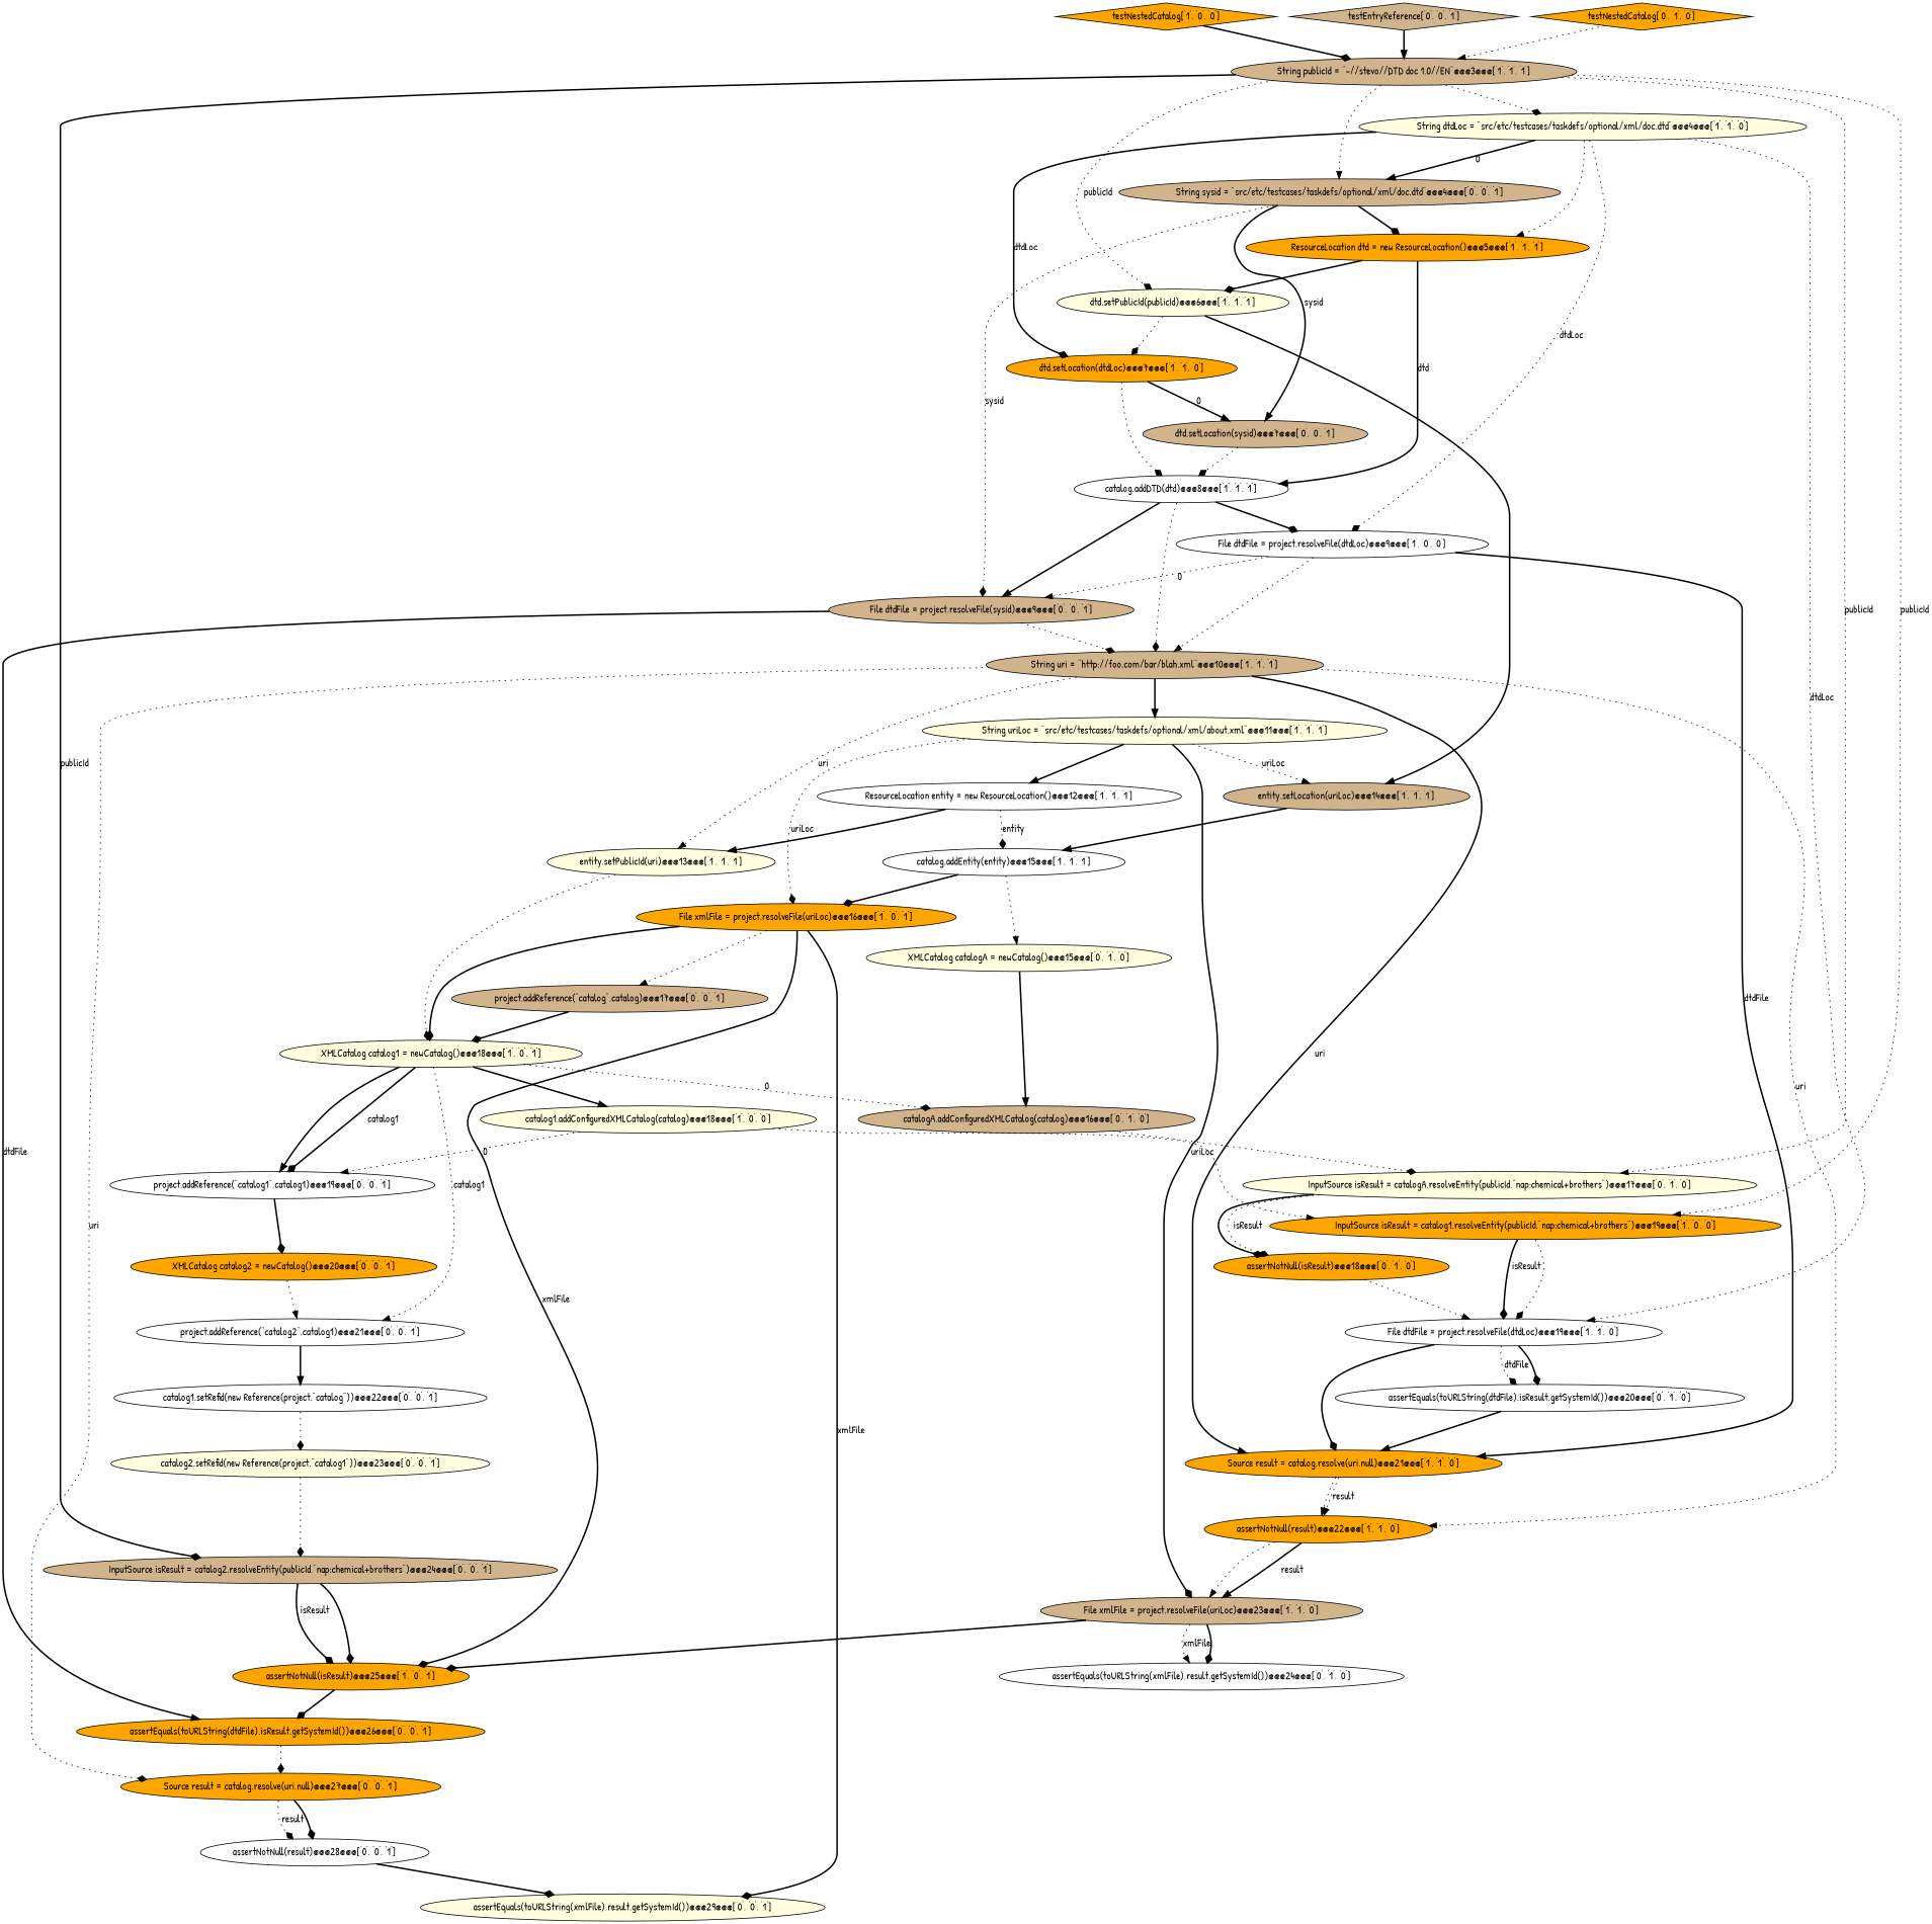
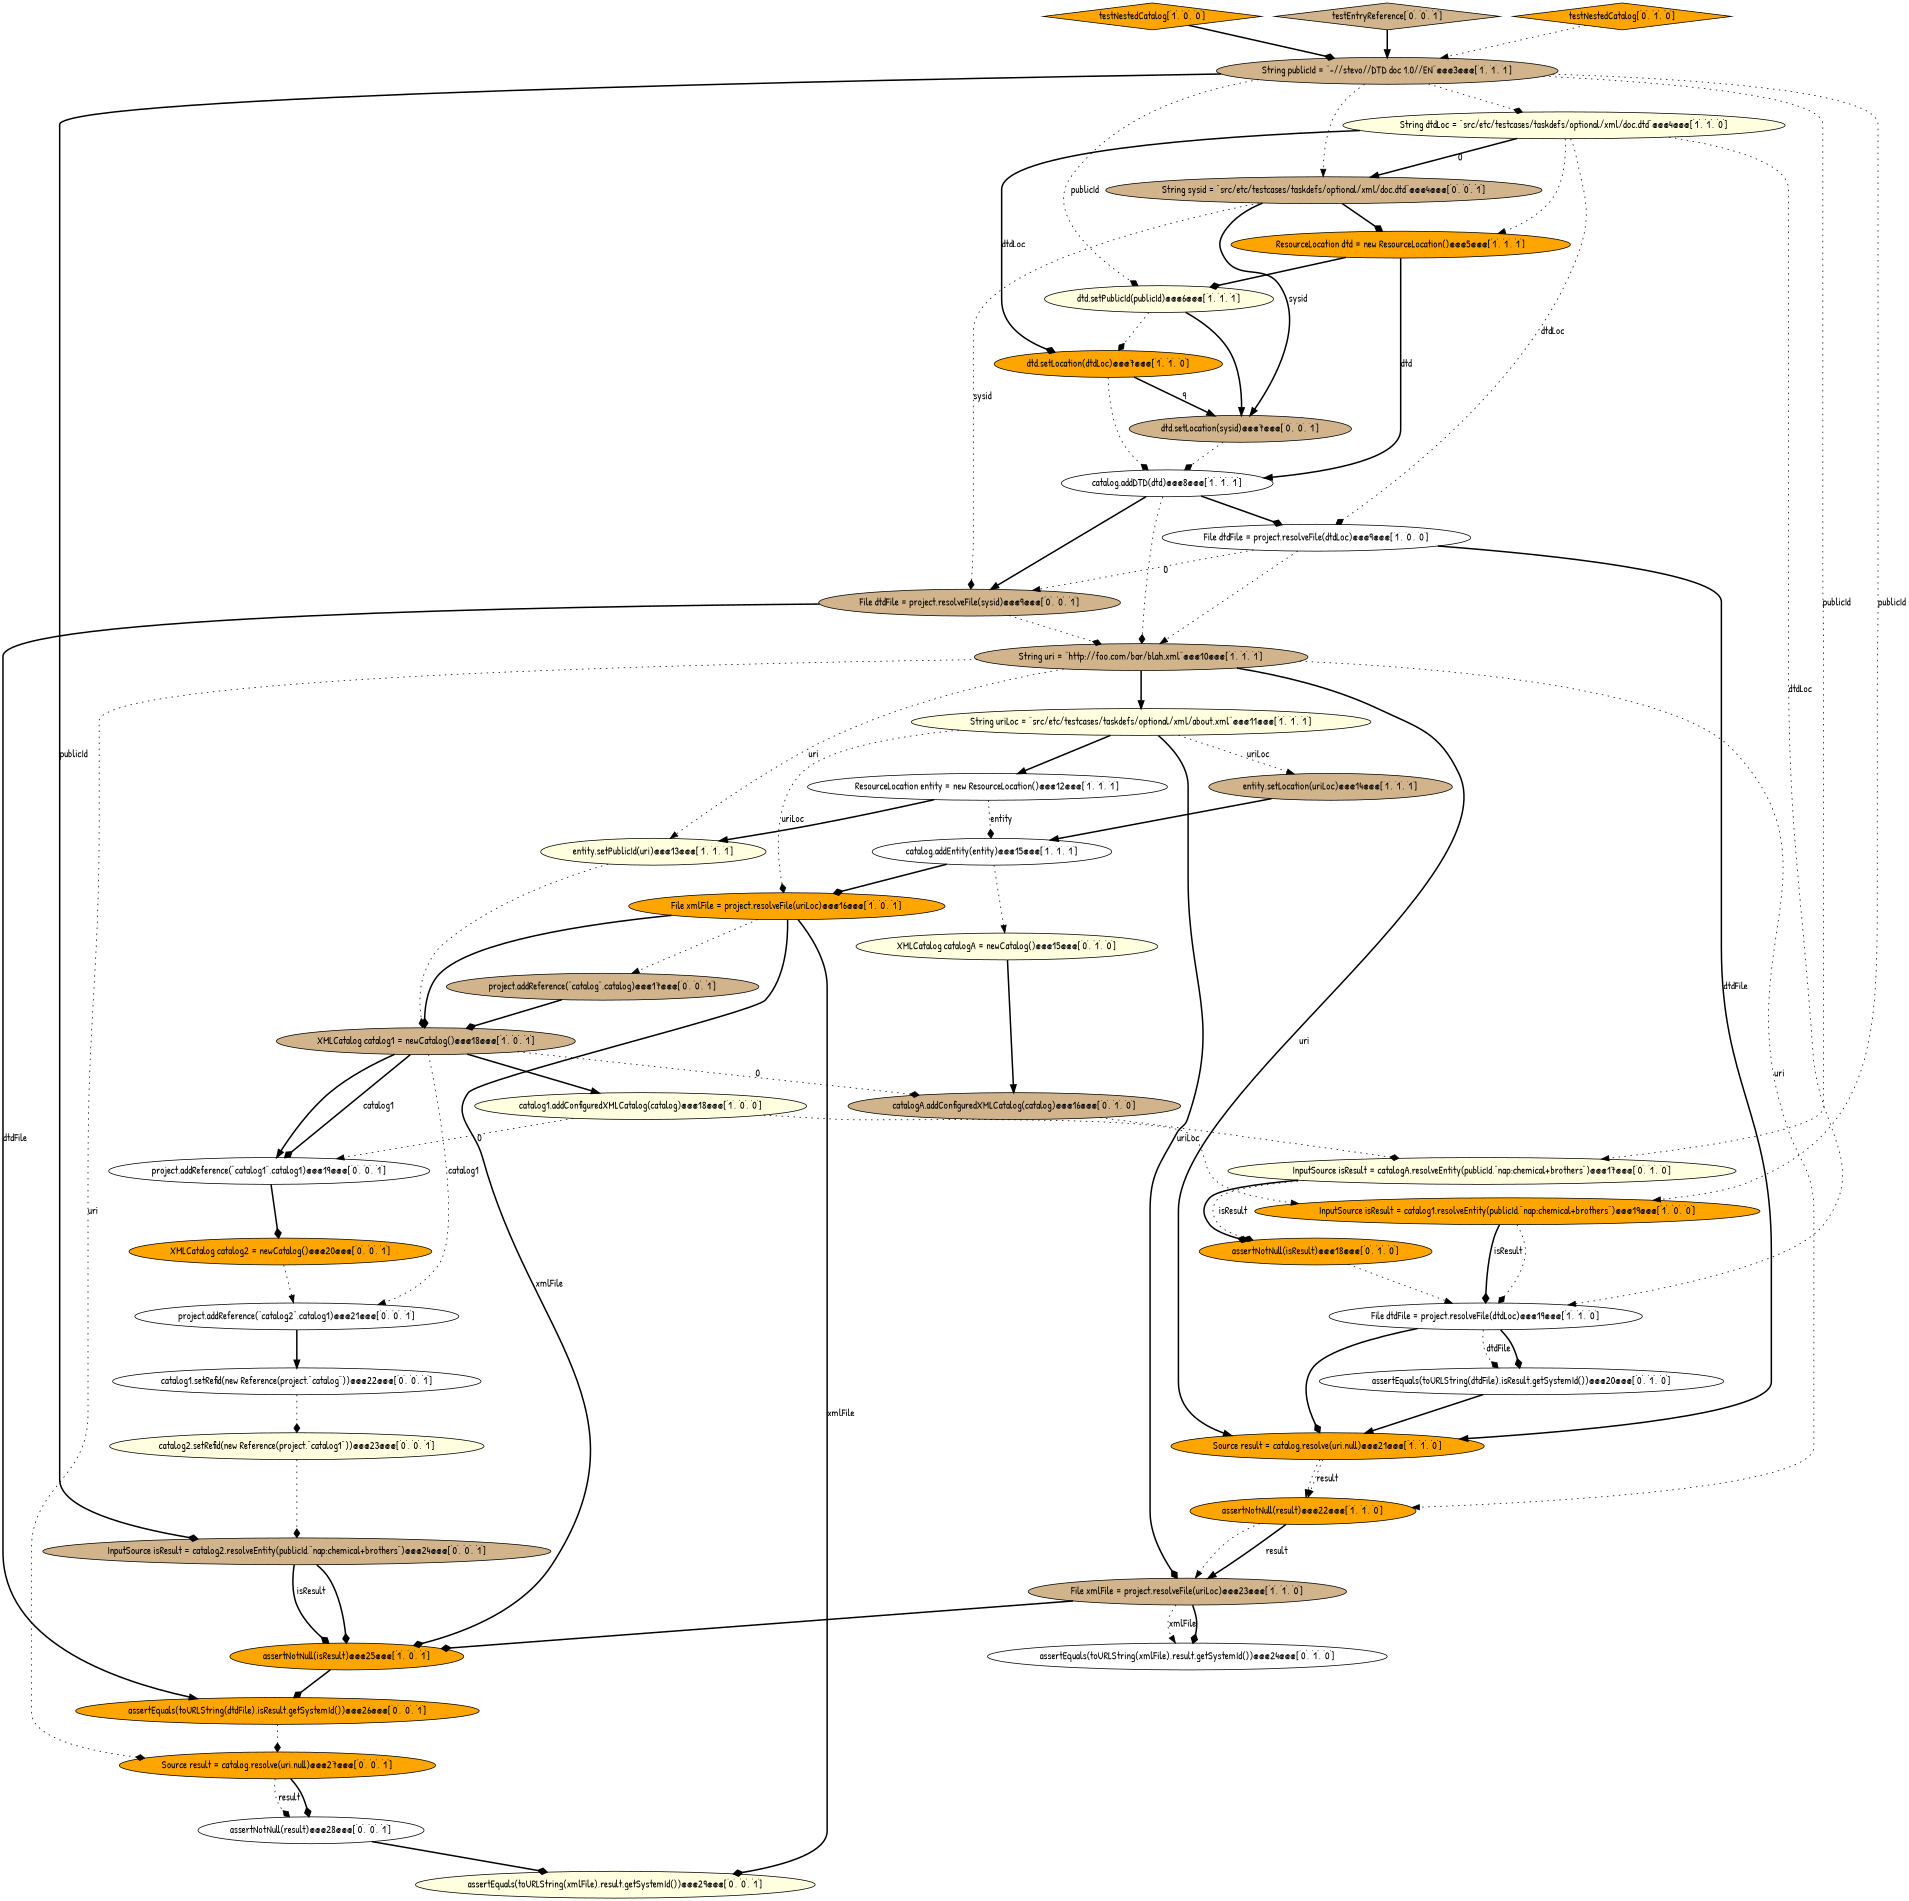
  digraph {
    fontname="Patrick Hand"
    node [fillcolor=orange fontname="Patrick Hand" shape=ellipse style=filled]
    edge [arrowhead=diamond fontname="Patrick Hand" style=bold]
    n1 [label="dtd.setLocation(dtdLoc)@@@7@@@['1', '1', '0']"]
    n2 [fillcolor=white label="catalog.addDTD(dtd)@@@8@@@['1', '1', '1']"]
    n3 [fillcolor=tan label="dtd.setLocation(sysid)@@@7@@@['0', '0', '1']"]
    n4 [fillcolor=tan label="File dtdFile = project.resolveFile(sysid)@@@9@@@['0', '0', '1']"]
    n5 [fillcolor=tan label="String uri = \"http://foo.com/bar/blah.xml\"@@@10@@@['1', '1', '1']"]
    n6 [fillcolor=white label="File dtdFile = project.resolveFile(dtdLoc)@@@9@@@['1', '0', '0']"]
    n7 [label="assertNotNull(isResult)@@@25@@@['1', '0', '1']"]
    n8 [label="assertEquals(toURLString(dtdFile),isResult.getSystemId())@@@26@@@['0', '0', '1']"]
    n9 [label="Source result = catalog.resolve(uri,null)@@@27@@@['0', '0', '1']"]
    n10 [fillcolor=tan label="InputSource isResult = catalog2.resolveEntity(publicId,\"nap:chemical+brothers\")@@@24@@@['0', '0', '1']"]
    n11 [fillcolor=tan label="String sysid = \"src/etc/testcases/taskdefs/optional/xml/doc.dtd\"@@@4@@@['0', '0', '1']"]
    n12 [label="ResourceLocation dtd = new ResourceLocation()@@@5@@@['1', '1', '1']"]
    n13 [fillcolor=lightyellow label="dtd.setPublicId(publicId)@@@6@@@['1', '1', '1']"]
    n14 [fillcolor=lightyellow label="catalog2.setRefid(new Reference(project,\"catalog1\"))@@@23@@@['0', '0', '1']"]
    n15 [fillcolor=white label="assertEquals(toURLString(xmlFile),result.getSystemId())@@@24@@@['0', '1', '0']"]
    n16 [fillcolor=lightyellow label="entity.setPublicId(uri)@@@13@@@['1', '1', '1']"]
    n17 [fillcolor=lightyellow label="String uriLoc = \"src/etc/testcases/taskdefs/optional/xml/about.xml\"@@@11@@@['1', '1', '1']"]
    n18 [label="Source result = catalog.resolve(uri,null)@@@21@@@['1', '1', '0']"]
    n19 [label="assertNotNull(result)@@@22@@@['1', '1', '0']"]
    n20 [fillcolor=white label="assertNotNull(result)@@@28@@@['0', '0', '1']"]
-   n21 [fillcolor=lightyellow label="XMLCatalog catalog1 = newCatalog()@@@18@@@['1', '0', '1']"]
+   n21 [fillcolor=tan label="XMLCatalog catalog1 = newCatalog()@@@18@@@['1', '0', '1']"]
    n22 [fillcolor=white label="ResourceLocation entity = new ResourceLocation()@@@12@@@['1', '1', '1']"]
    n23 [fillcolor=tan label="entity.setLocation(uriLoc)@@@14@@@['1', '1', '1']"]
    n24 [label="File xmlFile = project.resolveFile(uriLoc)@@@16@@@['1', '0', '1']"]
    n25 [fillcolor=tan label="File xmlFile = project.resolveFile(uriLoc)@@@23@@@['1', '1', '0']"]
    n26 [fillcolor=white label="project.addReference(\"catalog1\",catalog1)@@@19@@@['0', '0', '1']"]
    n27 [label="XMLCatalog catalog2 = newCatalog()@@@20@@@['0', '0', '1']"]
    n28 [fillcolor=white label="project.addReference(\"catalog2\",catalog1)@@@21@@@['0', '0', '1']"]
    n29 [label="testNestedCatalog['1', '0', '0']" shape=diamond]
    n30 [fillcolor=tan label="String publicId = \"-//stevo//DTD doc 1.0//EN\"@@@3@@@['1', '1', '1']"]
    n31 [fillcolor=lightyellow label="String dtdLoc = \"src/etc/testcases/taskdefs/optional/xml/doc.dtd\"@@@4@@@['1', '1', '0']"]
    n32 [label="InputSource isResult = catalog1.resolveEntity(publicId,\"nap:chemical+brothers\")@@@19@@@['1', '0', '0']"]
    n33 [fillcolor=lightyellow label="InputSource isResult = catalogA.resolveEntity(publicId,\"nap:chemical+brothers\")@@@17@@@['0', '1', '0']"]
    n34 [fillcolor=lightyellow label="catalog1.addConfiguredXMLCatalog(catalog)@@@18@@@['1', '0', '0']"]
    n35 [fillcolor=tan label="catalogA.addConfiguredXMLCatalog(catalog)@@@16@@@['0', '1', '0']"]
    n36 [fillcolor=white label="catalog1.setRefid(new Reference(project,\"catalog\"))@@@22@@@['0', '0', '1']"]
    n37 [fillcolor=white label="catalog.addEntity(entity)@@@15@@@['1', '1', '1']"]
    n38 [fillcolor=lightyellow label="XMLCatalog catalogA = newCatalog()@@@15@@@['0', '1', '0']"]
    n39 [fillcolor=lightyellow label="assertEquals(toURLString(xmlFile),result.getSystemId())@@@29@@@['0', '0', '1']"]
    n40 [fillcolor=tan label="project.addReference(\"catalog\",catalog)@@@17@@@['0', '0', '1']"]
    n41 [fillcolor=white label="File dtdFile = project.resolveFile(dtdLoc)@@@19@@@['1', '1', '0']"]
    n42 [fillcolor=white label="assertEquals(toURLString(dtdFile),isResult.getSystemId())@@@20@@@['0', '1', '0']"]
    n43 [label="assertNotNull(isResult)@@@18@@@['0', '1', '0']"]
    n44 [fillcolor=tan label="testEntryReference['0', '0', '1']" shape=diamond]
    n45 [label="testNestedCatalog['0', '1', '0']" shape=diamond]
    n1 -> n2 [style=dotted]
-   n1 -> n3 [arrowhead=normal label=0]
+   n1 -> n3 [arrowhead=normal label=9]
    n2 -> n4 [arrowhead=normal]
    n2 -> n5 [style=dotted]
    n2 -> n6
    n3 -> n2 [style=dotted]
    n4 -> n5 [style=dotted]
    n4 -> n8 [arrowhead=normal label=dtdFile]
    n5 -> n9 [label=uri style=dotted]
    n5 -> n16 [arrowhead=normal label=uri style=dotted]
    n5 -> n17 [arrowhead=normal]
    n5 -> n18 [arrowhead=normal label=uri]
    n5 -> n19 [arrowhead=normal label=uri style=dotted]
    n6 -> n4 [arrowhead=normal label=0 style=dotted]
    n6 -> n5 [arrowhead=normal style=dotted]
    n6 -> n18 [arrowhead=normal label=dtdFile]
    n7 -> n8
    n8 -> n9 [style=dotted]
    n9 -> n20 [label=result style=dotted]
    n9 -> n20
    n10 -> n7
    n10 -> n7 [label=isResult]
    n11 -> n3 [arrowhead=normal label=sysid]
    n11 -> n4 [label=sysid style=dotted]
    n11 -> n12
    n12 -> n2 [arrowhead=normal label=dtd]
    n12 -> n13
    n13 -> n1 [style=dotted]
-   n13 -> n23 [arrowhead=normal]
+   n13 -> n3 [arrowhead=normal]
    n14 -> n10 [style=dotted]
    n16 -> n21 [style=dotted]
    n17 -> n22 [arrowhead=normal]
    n17 -> n23 [arrowhead=normal label=uriLoc style=dotted]
    n17 -> n24 [label=uriLoc style=dotted]
    n17 -> n25 [label=uriLoc]
    n18 -> n19 [arrowhead=normal style=dotted]
    n18 -> n19 [arrowhead=normal label=result style=dotted]
    n19 -> n25 [arrowhead=normal style=dotted]
    n19 -> n25 [arrowhead=normal label=result]
    n20 -> n39
    n21 -> n26 [label=catalog1]
    n21 -> n26 [arrowhead=normal]
    n21 -> n28 [arrowhead=normal label=catalog1 style=dotted]
    n21 -> n34 [arrowhead=normal]
    n21 -> n35 [label=0 style=dotted]
    n22 -> n16 [arrowhead=normal]
    n22 -> n37 [label=entity style=dotted]
    n23 -> n37 [arrowhead=normal]
    n24 -> n7 [label=xmlFile]
    n24 -> n21
    n24 -> n39 [label=xmlFile]
    n24 -> n40 [arrowhead=normal style=dotted]
    n25 -> n7
    n25 -> n15 [arrowhead=normal label=xmlFile style=dotted]
    n25 -> n15
    n26 -> n27
    n27 -> n28 [arrowhead=normal style=dotted]
    n28 -> n36 [arrowhead=normal]
    n29 -> n30
    n30 -> n10 [label=publicId]
    n30 -> n11 [arrowhead=normal style=dotted]
    n30 -> n13 [label=publicId style=dotted]
    n30 -> n31 [style=dotted]
    n30 -> n32 [arrowhead=normal label=publicId style=dotted]
    n30 -> n33 [arrowhead=normal label=publicId style=dotted]
    n31 -> n1 [label=dtdLoc]
    n31 -> n6 [label=dtdLoc style=dotted]
    n31 -> n11 [arrowhead=normal label=0]
    n31 -> n12 [arrowhead=normal style=dotted]
    n31 -> n41 [arrowhead=normal label=dtdLoc style=dotted]
    n32 -> n41 [label=isResult]
    n32 -> n41 [style=dotted]
    n33 -> n43 [label=isResult style=dotted]
    n33 -> n43
    n34 -> n26 [arrowhead=normal label=0 style=dotted]
    n34 -> n32 [arrowhead=normal style=dotted]
    n35 -> n33 [style=dotted]
    n36 -> n14 [style=dotted]
    n37 -> n24
    n37 -> n38 [arrowhead=normal style=dotted]
    n38 -> n35 [arrowhead=normal]
    n40 -> n21
    n41 -> n18
    n41 -> n42 [label=dtdFile style=dotted]
    n41 -> n42
    n42 -> n18 [arrowhead=normal]
    n43 -> n41 [arrowhead=normal style=dotted]
    n44 -> n30 [arrowhead=normal]
    n45 -> n30 [arrowhead=normal style=dotted]
  }
